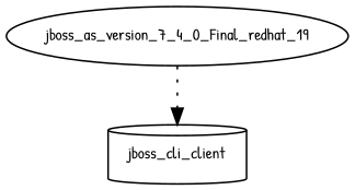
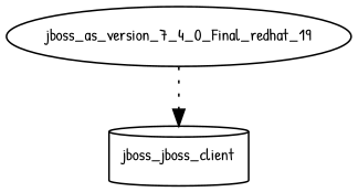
  digraph {
    fontname="Patrick Hand"
    node [fontsize=10.0 fontname="Patrick Hand"]
    jboss_as_version_7_4_0_Final_redhat_19 [shape=ellipse]
-   jboss_cli_client [shape=cylinder]
+   jboss_cli_client [shape=cylinder label=jboss_jboss_client]
    jboss_as_version_7_4_0_Final_redhat_19 -> jboss_cli_client [style=dotted fontname="Patrick Hand"]
  }
